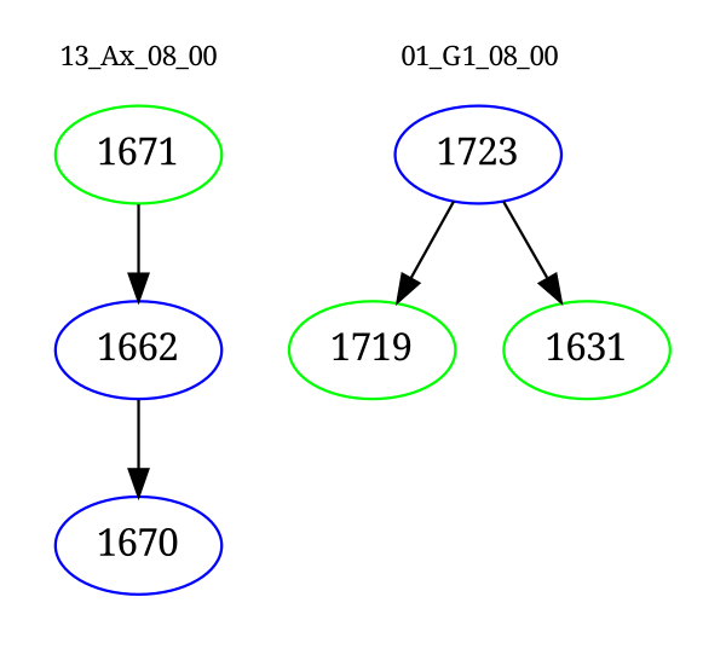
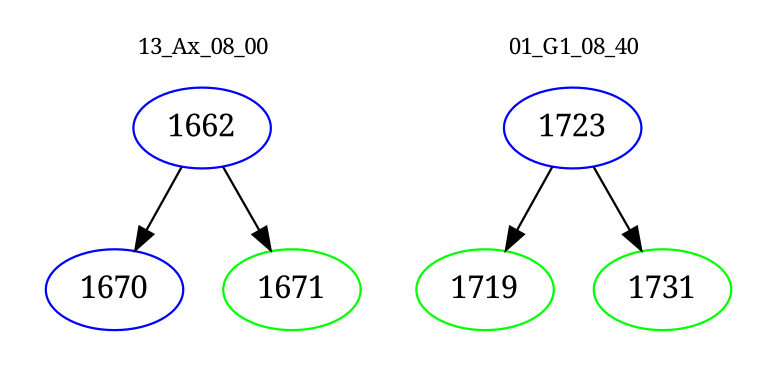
  digraph {
    fontname="Noto Serif"
    node [color=blue fontname="Noto Serif"]
    edge [color=black fontname="Noto Serif"]
    n1 [label=1662]
    n2 [label=1670]
    n3 [color=green label=1671]
    n4 [label=1723]
    n5 [color=green label=1719]
-   n6 [color=green label=1631]
+   n6 [color=green label=1731]
    subgraph cluster_1 {
      color=white
      fontsize=10
      label="13_Ax_08_00"
      n1
      n2
      n3
    }
    subgraph cluster_2 {
      color=white
      fontsize=10
-     label="01_G1_08_00"
+     label="01_G1_08_40"
      n4
      n5
      n6
    }
    n1 -> n2
-   n3 -> n1
+   n1 -> n3
    n4 -> n5
    n4 -> n6
  }
